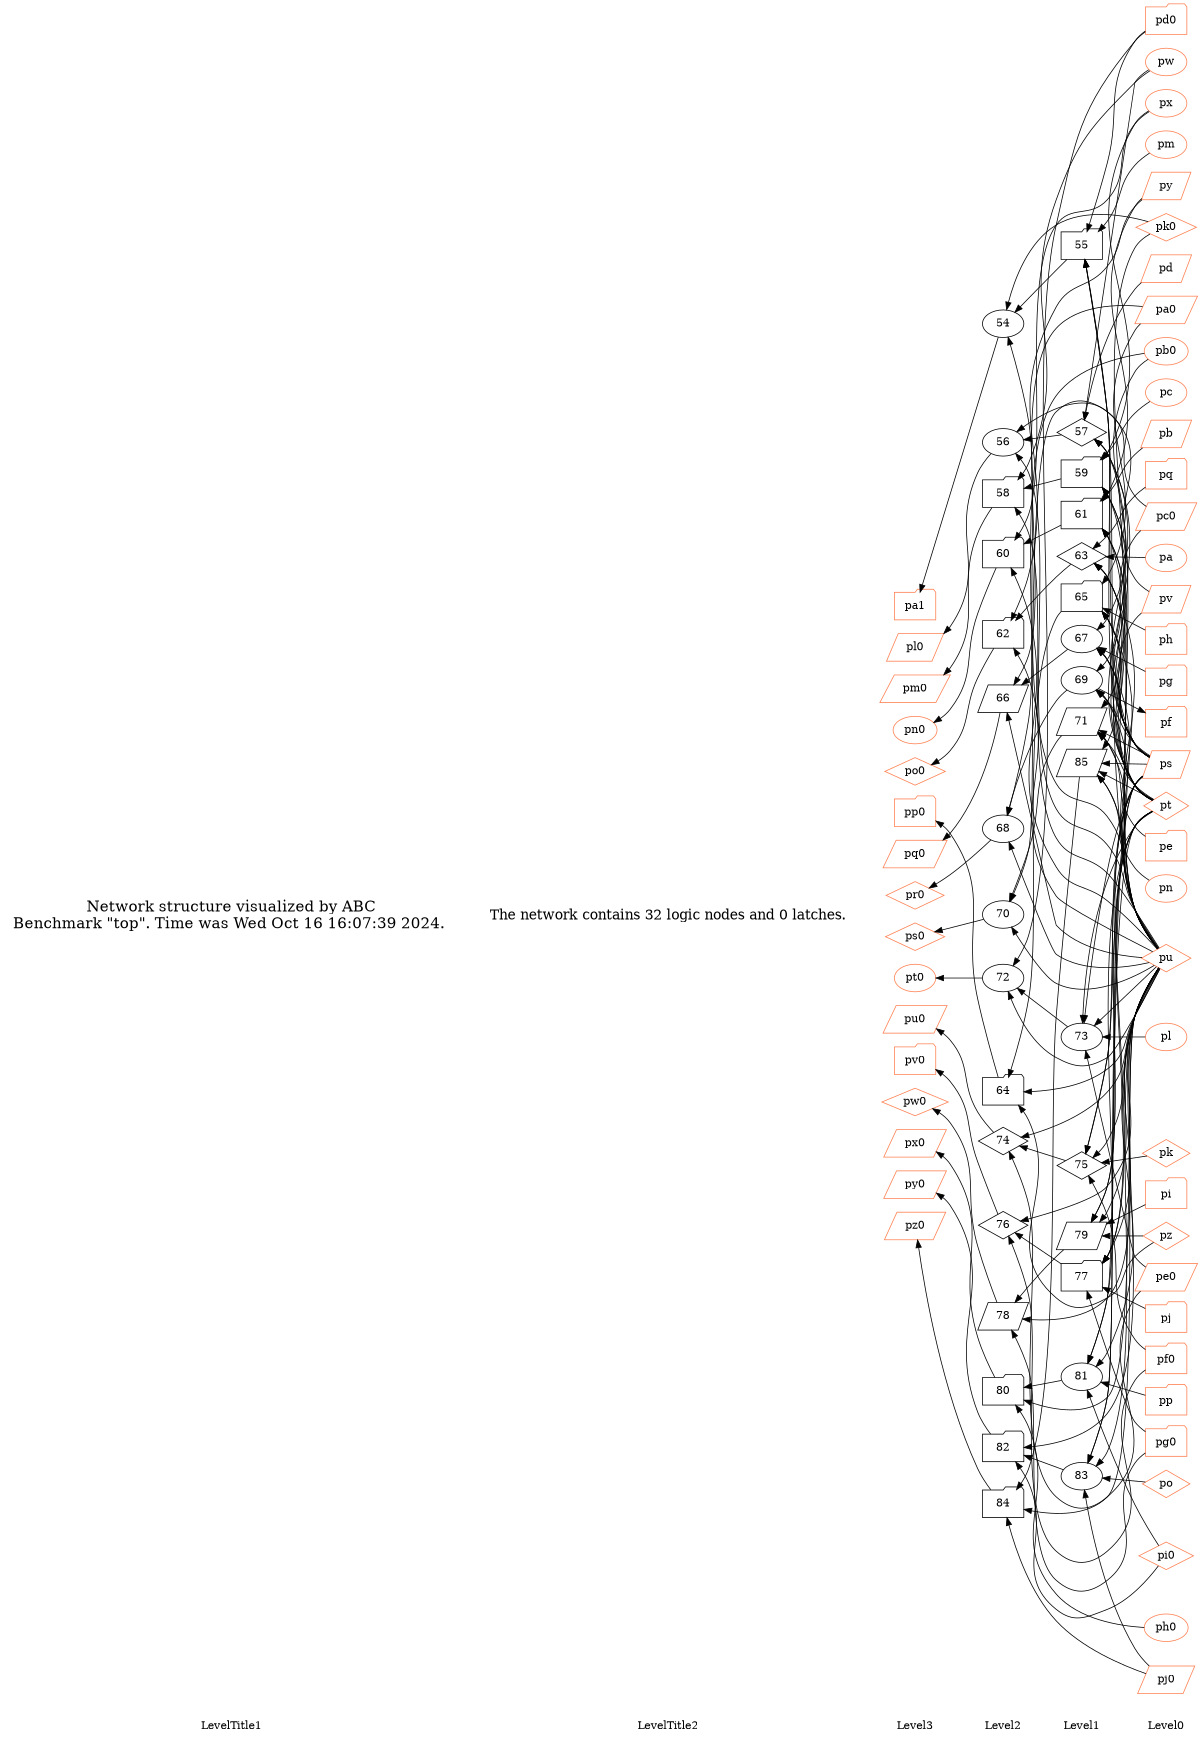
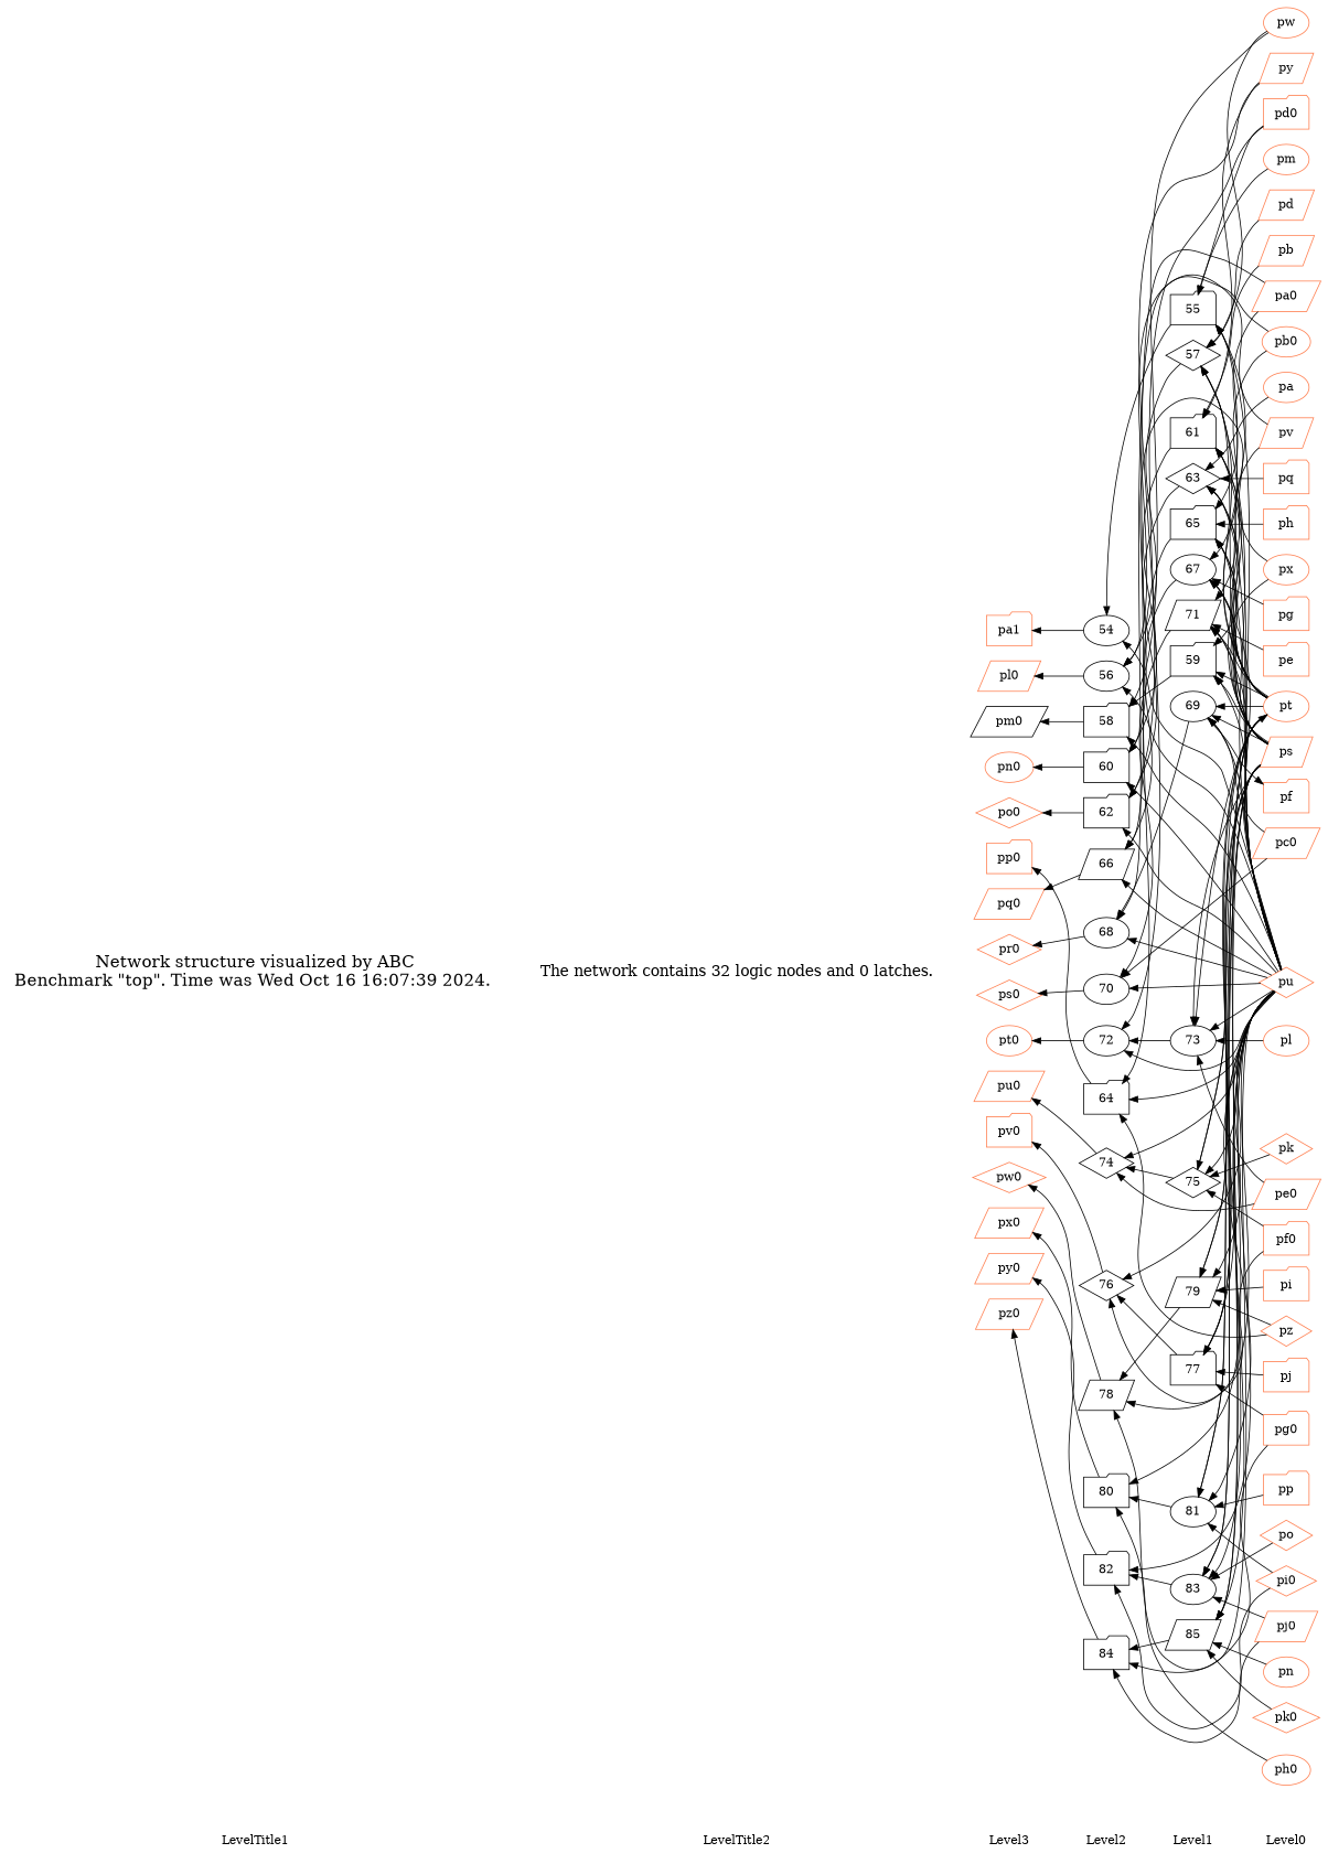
  digraph {
    rankdir=LR
    node [shape=folder color=coral fillcolor=coral]
    edge [dir=back style=solid]
    LevelTitle1 [shape=plaintext color="" fillcolor=""]
    LevelTitle2 [shape=plaintext color="" fillcolor=""]
    Level3 [shape=plaintext color="" fillcolor=""]
    Level2 [shape=plaintext color="" fillcolor=""]
    Level1 [shape=plaintext color="" fillcolor=""]
    Level0 [shape=plaintext color="" fillcolor=""]
    n7 [fontname="Times-Roman" fontsize=20 label="Network structure visualized by ABC\nBenchmark \"top\". Time was Wed Oct 16 16:07:39 2024. " shape=plaintext color="" fillcolor=""]
    n8 [fontname="Times-Roman" fontsize=18 label="The network contains 32 logic nodes and 0 latches.\n" shape=plaintext color="" fillcolor=""]
    n9 [label=pa1]
    n10 [label=pl0 shape=parallelogram]
-   n11 [label=pm0 shape=parallelogram]
+   n11 [color=black label=pm0 shape=parallelogram]
    n12 [label=pn0 shape=ellipse]
    n13 [label=po0 shape=diamond]
    n14 [label=pp0]
    n15 [label=pq0 shape=parallelogram]
    n16 [label=pr0 shape=diamond]
    n17 [label=ps0 shape=diamond]
    n18 [label=pt0 shape=ellipse]
    n19 [label=pu0 shape=parallelogram]
    n20 [label=pv0]
    n21 [label=pw0 shape=diamond]
    n22 [label=px0 shape=parallelogram]
    n23 [label=py0 shape=parallelogram]
    n24 [label=pz0 shape=parallelogram]
    n25 [label="54\n" shape=ellipse color="" fillcolor=""]
    n26 [label="56\n" shape=ellipse color="" fillcolor=""]
    n27 [label="58\n" color="" fillcolor=""]
    n28 [label="60\n" color="" fillcolor=""]
    n29 [label="62\n" color="" fillcolor=""]
    n30 [label="64\n" color="" fillcolor=""]
    n31 [label="66\n" shape=parallelogram color="" fillcolor=""]
    n32 [label="68\n" shape=ellipse color="" fillcolor=""]
    n33 [label="70\n" shape=ellipse color="" fillcolor=""]
    n34 [label="72\n" shape=ellipse color="" fillcolor=""]
    n35 [label="74\n" shape=diamond color="" fillcolor=""]
    n36 [label="76\n" shape=diamond color="" fillcolor=""]
    n37 [label="78\n" shape=parallelogram color="" fillcolor=""]
    n38 [label="80\n" color="" fillcolor=""]
    n39 [label="82\n" color="" fillcolor=""]
    n40 [label="84\n" color="" fillcolor=""]
    n41 [label="55\n" color="" fillcolor=""]
    n42 [label="57\n" shape=diamond color="" fillcolor=""]
    n43 [label="59\n" color="" fillcolor=""]
    n44 [label="61\n" color="" fillcolor=""]
    n45 [label="63\n" shape=diamond color="" fillcolor=""]
    n46 [label="65\n" color="" fillcolor=""]
    n47 [label="67\n" shape=ellipse color="" fillcolor=""]
    n48 [label="69\n" shape=ellipse color="" fillcolor=""]
    n49 [label="71\n" shape=parallelogram color="" fillcolor=""]
    n50 [label="73\n" shape=ellipse color="" fillcolor=""]
    n51 [label="75\n" shape=diamond color="" fillcolor=""]
    n52 [label="77\n" color="" fillcolor=""]
    n53 [label="79\n" shape=parallelogram color="" fillcolor=""]
    n54 [label="81\n" shape=ellipse color="" fillcolor=""]
    n55 [label="83\n" shape=ellipse color="" fillcolor=""]
    n56 [label="85\n" shape=parallelogram color="" fillcolor=""]
    n57 [label=pp]
    n58 [label=pa0 shape=parallelogram]
    n59 [label=pq]
    n60 [label=pb0 shape=ellipse]
    n61 [label=pc0 shape=parallelogram]
    n62 [label=ps shape=parallelogram]
    n63 [label=pd0]
-   n64 [label=pt shape=diamond]
+   n64 [label=pt shape=ellipse]
    n65 [label=pe0 shape=parallelogram]
    n66 [label=pu shape=diamond]
    n67 [label=pf0]
    n68 [label=pv shape=parallelogram]
    n69 [label=pg0]
    n70 [label=pw shape=ellipse]
    n71 [label=ph0 shape=ellipse]
    n72 [label=px shape=ellipse]
    n73 [label=pi0 shape=diamond]
    n74 [label=py shape=parallelogram]
    n75 [label=pj0 shape=parallelogram]
    n76 [label=pz shape=diamond]
    n77 [label=pk0 shape=diamond]
    n78 [label=pa shape=ellipse]
    n79 [label=pb shape=parallelogram]
-   n80 [label=pc shape=ellipse]
    n81 [label=pd shape=parallelogram]
    n82 [label=pe]
    n83 [label=pf]
    n84 [label=pg]
    n85 [label=ph]
    n86 [label=pi]
    n87 [label=pj]
    n88 [label=pk shape=diamond]
    n89 [label=pl shape=ellipse]
    n90 [label=pm shape=ellipse]
    n91 [label=pn shape=ellipse]
    n92 [label=po shape=diamond]
    subgraph sub_1 {
      LevelTitle1
      LevelTitle2
      Level3
      Level2
      Level1
      Level0
    }
    subgraph sub_2 {
      rank=same
      LevelTitle1
      n7
    }
    subgraph sub_3 {
      rank=same
      LevelTitle2
      n8
    }
    subgraph sub_4 {
      rank=same
      Level3
      n9
      n10
      n11
      n12
      n13
      n14
      n15
      n16
      n17
      n18
      n19
      n20
      n21
      n22
      n23
      n24
    }
    subgraph sub_5 {
      rank=same
      Level2
      n25
      n26
      n27
      n28
      n29
      n30
      n31
      n32
      n33
      n34
      n35
      n36
      n37
      n38
      n39
      n40
    }
    subgraph sub_6 {
      rank=same
      Level1
      n41
      n42
      n43
      n44
      n45
      n46
      n47
      n48
      n49
      n50
      n51
      n52
      n53
      n54
      n55
      n56
    }
    subgraph sub_7 {
      rank=same
      Level0
      n57
      n58
      n59
      n60
      n61
      n62
      n63
      n64
      n65
      n66
      n67
      n68
      n69
      n70
      n71
      n72
      n73
      n74
      n75
      n76
      n77
      n78
      n79
-     n80
      n81
      n82
      n83
      n84
      n85
      n86
      n87
      n88
      n89
      n90
      n91
      n92
    }
    LevelTitle1 -> LevelTitle2 [style=invis]
    LevelTitle2 -> Level3 [style=invis]
    Level3 -> Level2 [style=invis]
    Level2 -> Level1 [style=invis]
    Level1 -> Level0 [style=invis]
    n7 -> n8 [style=invis]
    n8 -> n9 [style=invis]
    n8 -> n10 [style=invis]
    n8 -> n11 [style=invis]
    n8 -> n12 [style=invis]
    n8 -> n13 [style=invis]
    n8 -> n14 [style=invis]
    n8 -> n15 [style=invis]
    n8 -> n16 [style=invis]
    n8 -> n17 [style=invis]
    n8 -> n18 [style=invis]
    n8 -> n19 [style=invis]
    n8 -> n20 [style=invis]
    n8 -> n21 [style=invis]
    n8 -> n22 [style=invis]
    n8 -> n23 [style=invis]
    n8 -> n24 [style=invis]
    n9 -> n10 [style=invis]
    n9 -> n25
    n10 -> n11 [style=invis]
    n10 -> n26
    n11 -> n12 [style=invis]
    n11 -> n27
    n12 -> n13 [style=invis]
    n12 -> n28
    n13 -> n14 [style=invis]
    n13 -> n29
    n14 -> n15 [style=invis]
    n14 -> n30
    n15 -> n16 [style=invis]
    n15 -> n31
    n16 -> n17 [style=invis]
    n16 -> n32
    n17 -> n18 [style=invis]
    n17 -> n33
    n18 -> n19 [style=invis]
    n18 -> n34
    n19 -> n20 [style=invis]
    n19 -> n35
    n20 -> n21 [style=invis]
    n20 -> n36
    n21 -> n22 [style=invis]
    n21 -> n37
    n22 -> n23 [style=invis]
    n22 -> n38
    n23 -> n24 [style=invis]
    n23 -> n39
    n24 -> n40
    n25 -> n41
    n25 -> n66
-   n25 -> n77
    n26 -> n42
    n26 -> n66
    n26 -> n68
    n27 -> n43
    n27 -> n66
    n27 -> n70
    n28 -> n44
    n28 -> n66
    n28 -> n72
    n29 -> n45
    n29 -> n66
    n29 -> n74
    n30 -> n46
    n30 -> n66
    n30 -> n76
    n31 -> n47
    n31 -> n58
    n31 -> n66
    n32 -> n48
    n32 -> n60
    n32 -> n66
    n33 -> n49
    n33 -> n61
    n33 -> n66
    n34 -> n50
    n34 -> n63
    n34 -> n66
    n35 -> n51
    n35 -> n65
    n35 -> n66
    n36 -> n52
    n36 -> n66
    n36 -> n67
    n37 -> n53
    n37 -> n66
    n37 -> n69
    n38 -> n54
    n38 -> n66
    n38 -> n71
    n39 -> n55
    n39 -> n66
    n39 -> n73
    n40 -> n56
    n40 -> n66
    n40 -> n75
    n41 -> n62
    n41 -> n63
    n41 -> n64
    n41 -> n66
    n41 -> n90
    n42 -> n62
    n42 -> n64
    n42 -> n66
    n42 -> n70
    n42 -> n81
    n43 -> n62
    n43 -> n64
    n43 -> n66
    n43 -> n72
-   n43 -> n80
    n44 -> n62
    n44 -> n64
    n44 -> n66
    n44 -> n74
    n44 -> n79
    n45 -> n59
    n45 -> n62
    n45 -> n64
    n45 -> n66
    n45 -> n78
    n46 -> n58
    n46 -> n62
    n46 -> n64
    n46 -> n66
    n46 -> n85
    n47 -> n60
    n47 -> n62
    n47 -> n64
    n47 -> n66
    n47 -> n84
    n48 -> n61
    n48 -> n62
    n48 -> n64
    n48 -> n66
    n49 -> n62
    n49 -> n64
    n49 -> n66
    n49 -> n68
    n49 -> n82
    n50 -> n62
    n50 -> n64
    n50 -> n65
    n50 -> n66
    n50 -> n89
    n51 -> n62
-   n51 -> n64
+   n64 -> n51
    n51 -> n66
    n51 -> n67
    n51 -> n88
    n52 -> n62
    n52 -> n64
    n52 -> n66
    n52 -> n69
    n52 -> n87
    n53 -> n62
    n53 -> n64
    n53 -> n66
    n53 -> n76
    n53 -> n86
    n54 -> n57
    n54 -> n62
    n54 -> n64
    n54 -> n66
    n54 -> n73
    n55 -> n62
    n55 -> n64
    n55 -> n66
    n55 -> n75
    n55 -> n92
    n56 -> n62
    n56 -> n64
    n56 -> n66
    n56 -> n77
    n56 -> n91
    n83 -> n48
  }
